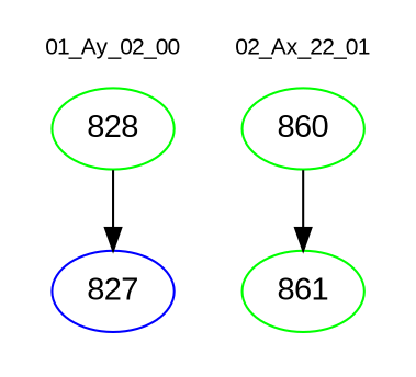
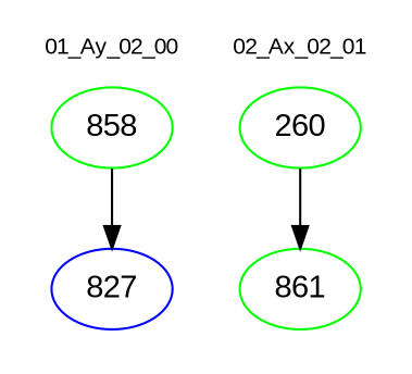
  digraph {
    fontname="Liberation Sans"
    node [color=green fontname="Liberation Sans"]
    edge [color=black fontname="Liberation Sans"]
-   n1 [label=828]
+   n1 [label=858]
    n2 [color=blue label=827]
-   n3 [label=860]
+   n3 [label=260]
    n4 [label=861]
    subgraph cluster_1 {
      color=white
      fontsize=10
      label="01_Ay_02_00"
      n1
      n2
    }
    subgraph cluster_2 {
      color=white
      fontsize=10
-     label="02_Ax_22_01"
+     label="02_Ax_02_01"
      n3
      n4
    }
    n1 -> n2
    n3 -> n4
  }
